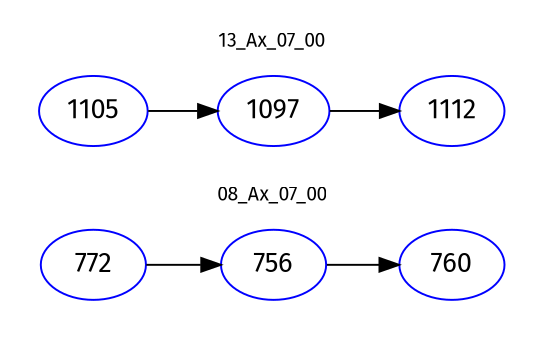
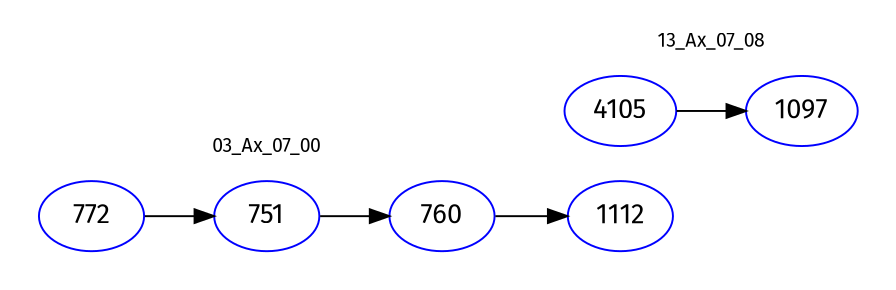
  digraph {
    fontname="Fira Sans"
    rankdir=LR
    node [color=blue fontname="Fira Sans"]
    edge [color=black fontname="Fira Sans"]
-   n1 [label=756]
+   n1 [label=751]
    n2 [label=772]
    n3 [label=760]
    n4 [label=1097]
-   n5 [label=1105]
+   n5 [label=4105]
    n6 [label=1112]
    subgraph cluster_1 {
      color=white
      fontsize=10
-     label="08_Ax_07_00"
+     label="03_Ax_07_00"
      n1
      n2
      n3
    }
    subgraph cluster_2 {
      color=white
      fontsize=10
-     label="13_Ax_07_00"
+     label="13_Ax_07_08"
      n4
      n5
      n6
    }
    n1 -> n3
    n2 -> n1
-   n4 -> n6
+   n3 -> n6
    n5 -> n4
  }
